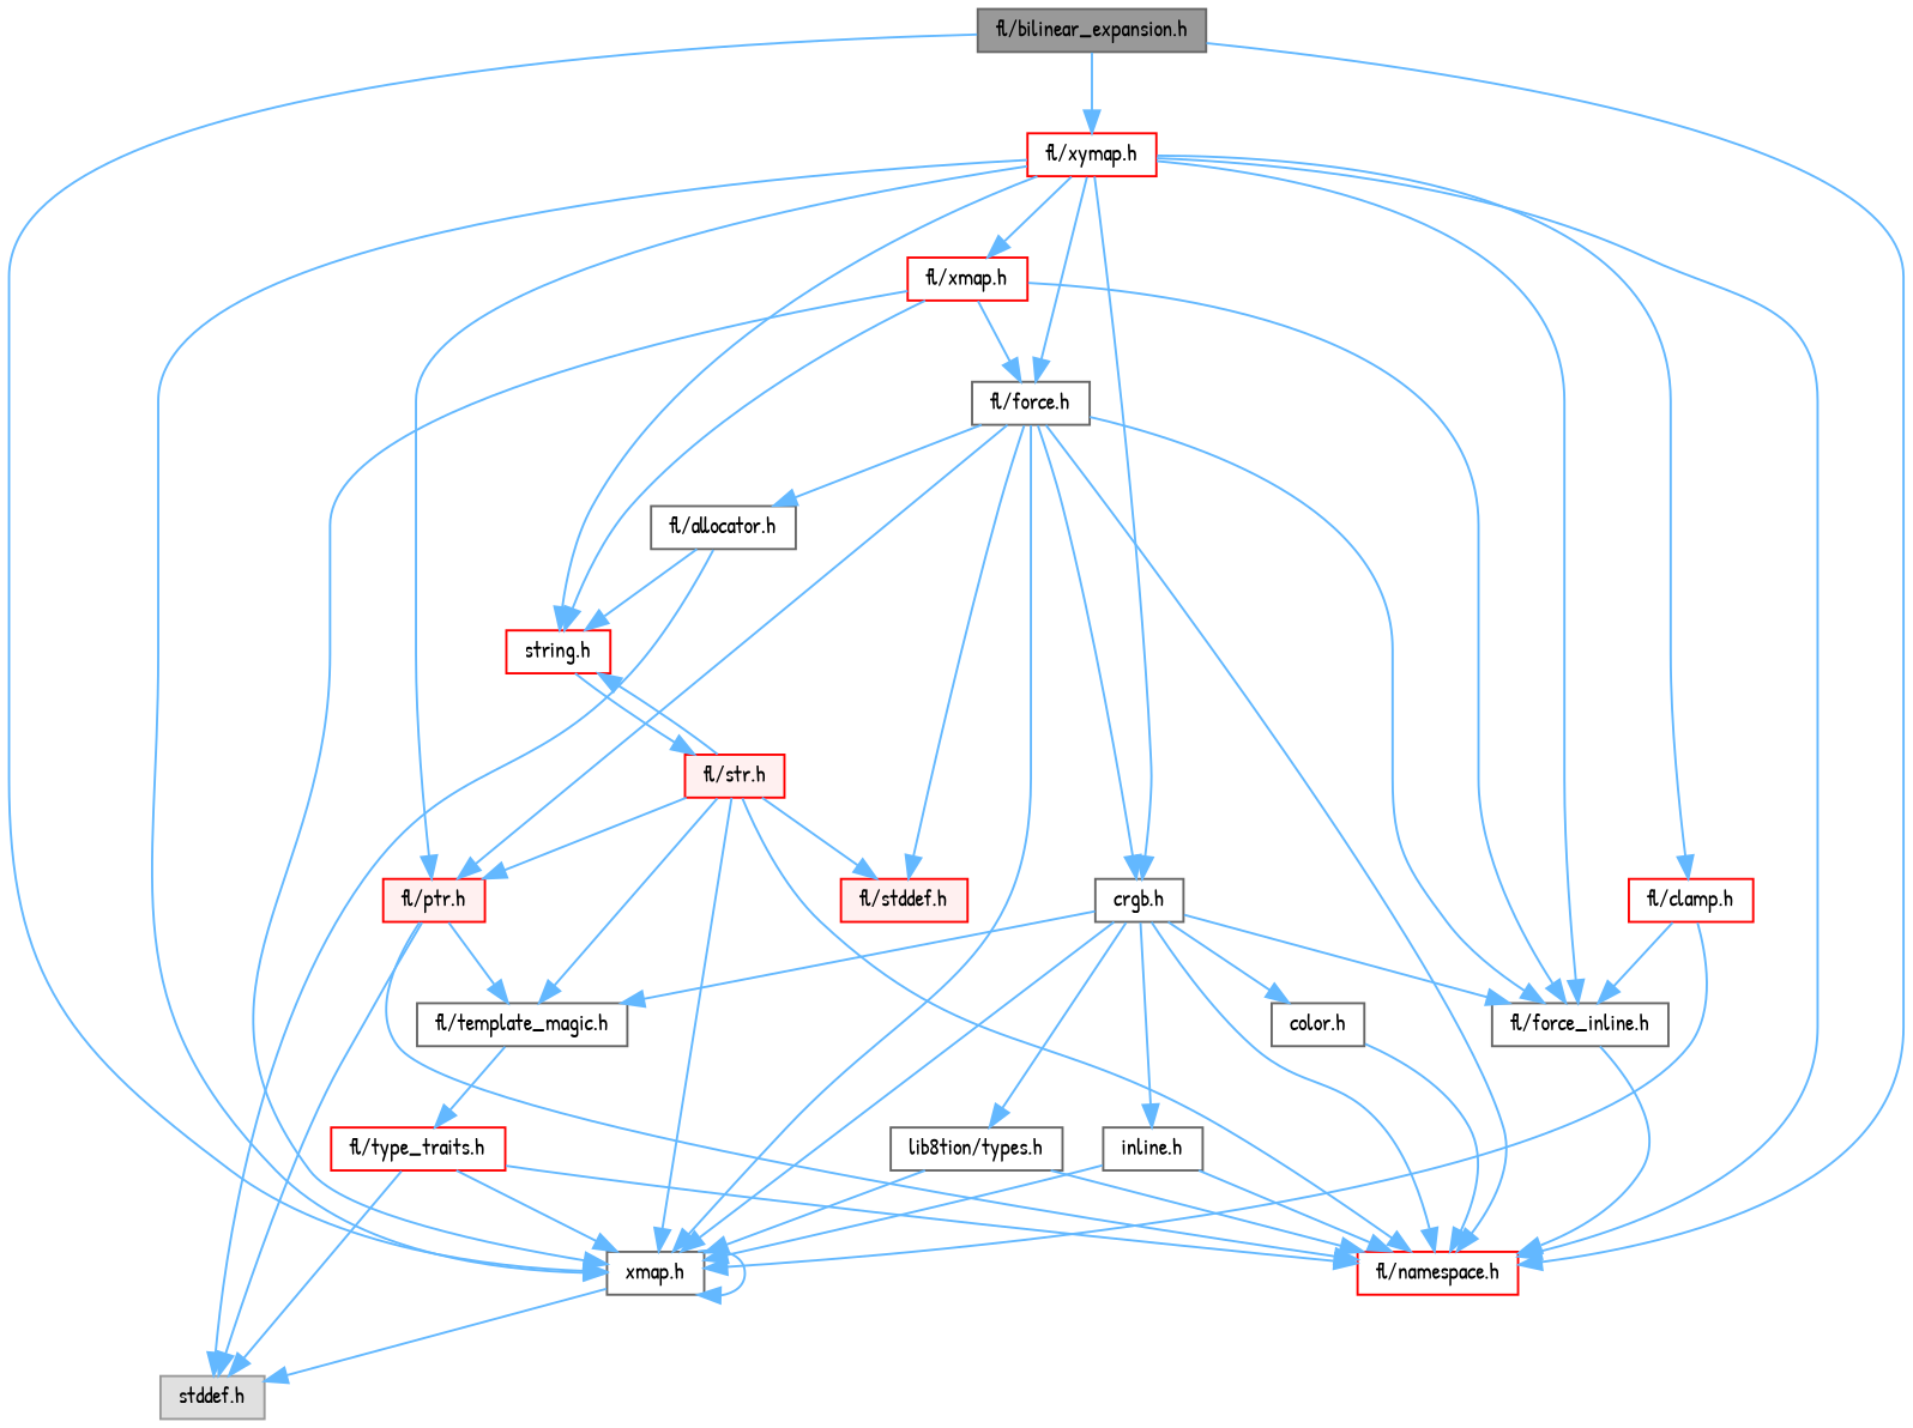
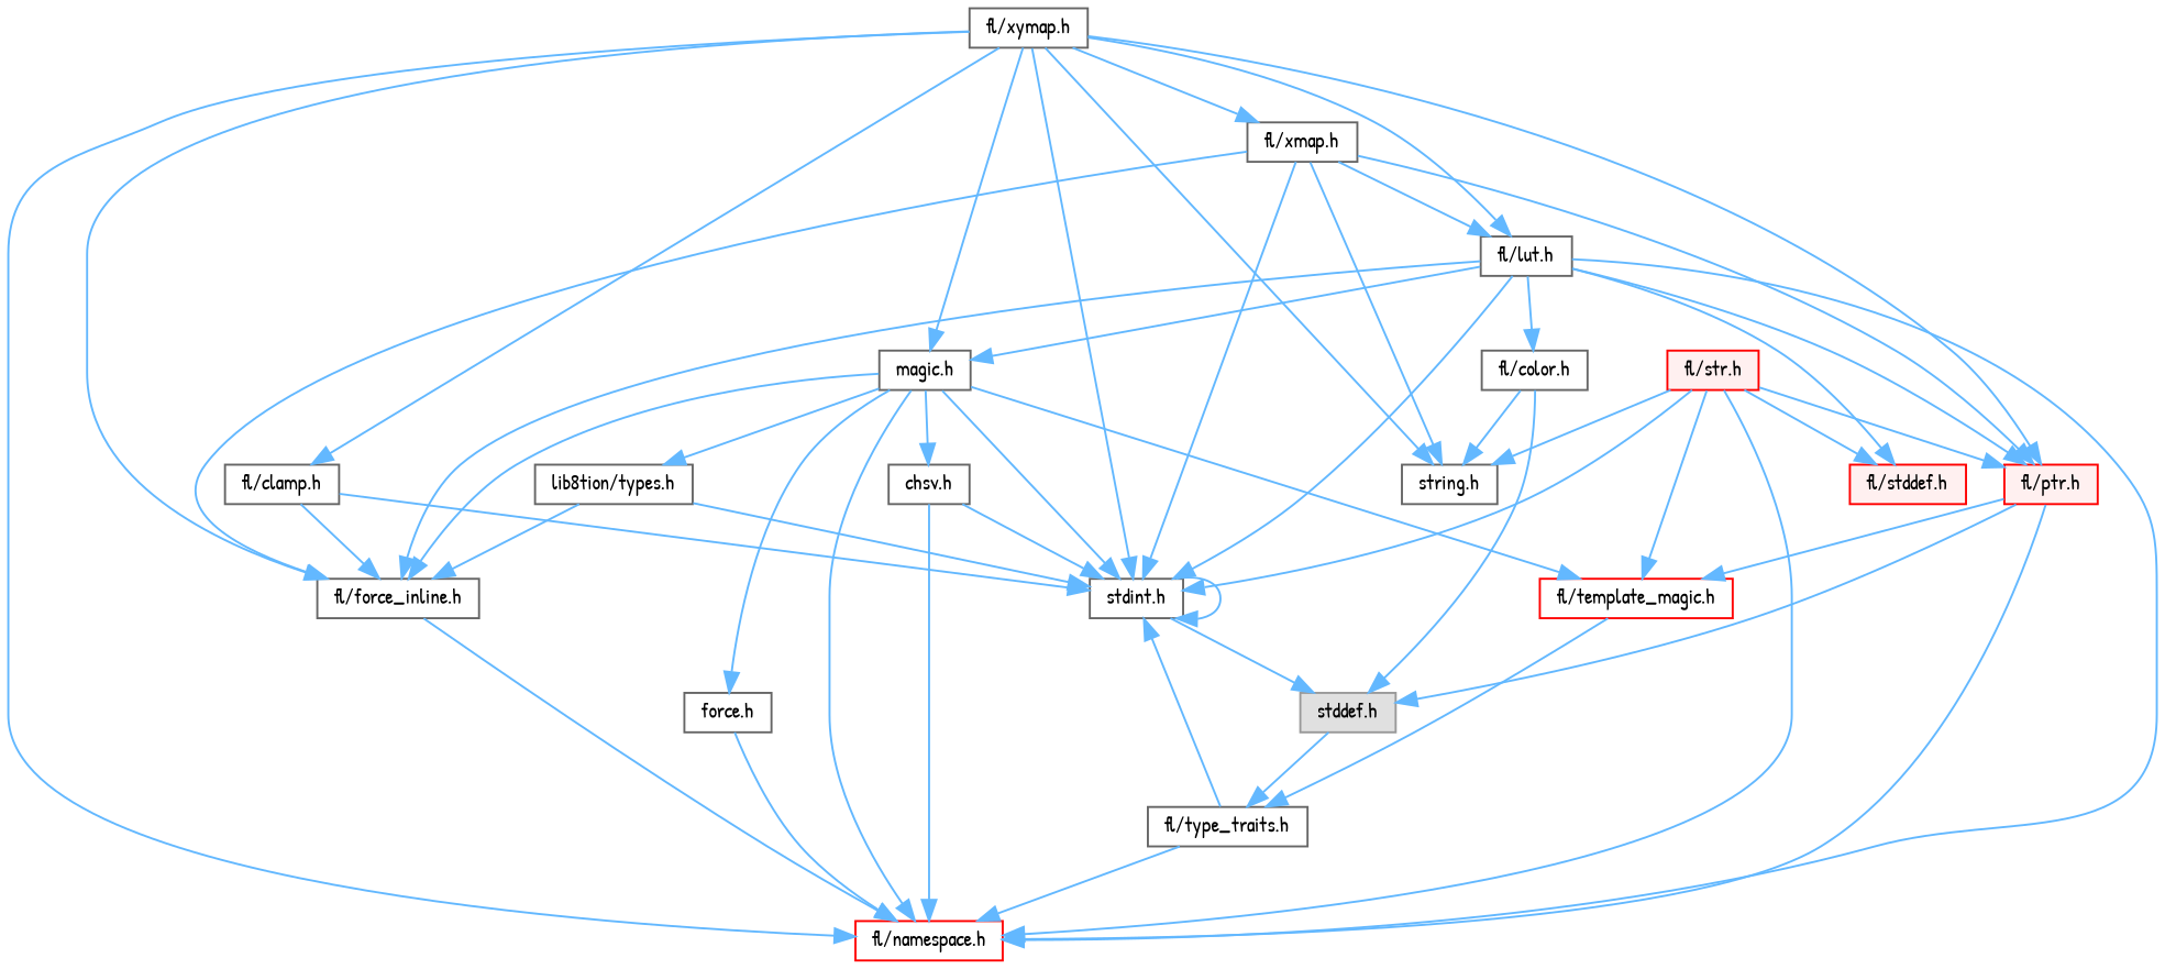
  digraph {
    fontname="Patrick Hand"
    node [color=grey40 fillcolor=white fontname="Patrick Hand" fontsize=10 shape=box style=filled]
    edge [color=steelblue1 fontname="Patrick Hand" fontsize=10 labelfontname=Helvetica labelfontsize=10 style=solid]
-   n1 [color=gray40 fillcolor=grey60 fontcolor=black height=0.2 label="fl/bilinear_expansion.h" width=0.4]
-   n2 [height=0.2 label="xmap.h" width=0.4]
+   n2 [height=0.2 label="stdint.h" width=0.4]
    n3 [color=red height=0.2 label="fl/namespace.h" width=0.4]
-   n4 [color=red height=0.2 label="fl/xymap.h" width=0.4]
+   n4 [height=0.2 label="fl/xymap.h" width=0.4]
    n5 [color=grey60 fillcolor="#E0E0E0" height=0.2 label="stddef.h" width=0.4]
-   n6 [height=0.2 label="crgb.h" width=0.4]
-   n7 [height=0.2 label="inline.h" width=0.4]
-   n8 [height=0.2 label="color.h" width=0.4]
+   n6 [height=0.2 label="magic.h" width=0.4]
+   n7 [height=0.2 label="chsv.h" width=0.4]
+   n8 [height=0.2 label="force.h" width=0.4]
    n9 [height=0.2 label="lib8tion/types.h" width=0.4]
    n10 [height=0.2 label="fl/force_inline.h" width=0.4]
-   n11 [height=0.2 label="fl/template_magic.h" width=0.4]
-   n12 [color=red height=0.2 label="string.h" width=0.4]
+   n11 [color=red height=0.2 label="fl/template_magic.h" width=0.4]
+   n12 [height=0.2 label="string.h" width=0.4]
    n13 [color=red fillcolor="#FFF0F0" height=0.2 label="fl/ptr.h" width=0.4]
-   n14 [color=red height=0.2 label="fl/clamp.h" width=0.4]
-   n15 [height=0.2 label="fl/force.h" width=0.4]
-   n16 [color=red height=0.2 label="fl/xmap.h" width=0.4]
-   n17 [color=red height=0.2 label="fl/type_traits.h" width=0.4]
+   n14 [height=0.2 label="fl/clamp.h" width=0.4]
+   n15 [height=0.2 label="fl/lut.h" width=0.4]
+   n16 [height=0.2 label="fl/xmap.h" width=0.4]
+   n17 [height=0.2 label="fl/type_traits.h" width=0.4]
    n18 [color=red fillcolor="#FFF0F0" height=0.2 label="fl/str.h" width=0.4]
    n19 [color=red fillcolor="#FFF0F0" height=0.2 label="fl/stddef.h" width=0.4]
-   n20 [height=0.2 label="fl/allocator.h" width=0.4]
-   n1 -> n2
-   n1 -> n3
-   n1 -> n4
+   n20 [height=0.2 label="fl/color.h" width=0.4]
    n2 -> n2
    n2 -> n5
    n4 -> n2
    n4 -> n3
    n4 -> n6
    n4 -> n10
    n4 -> n12
    n4 -> n13
    n4 -> n14
    n4 -> n15
    n4 -> n16
    n6 -> n2
    n6 -> n3
    n6 -> n7
    n6 -> n8
    n6 -> n9
    n6 -> n10
    n6 -> n11
    n7 -> n2
    n7 -> n3
    n8 -> n3
    n9 -> n2
-   n9 -> n3
+   n9 -> n10
    n10 -> n3
    n11 -> n17
-   n12 -> n18
    n13 -> n3
    n13 -> n5
    n13 -> n11
    n14 -> n2
    n14 -> n10
    n15 -> n2
    n15 -> n3
    n15 -> n6
    n15 -> n10
    n15 -> n13
    n15 -> n19
    n15 -> n20
    n16 -> n2
    n16 -> n10
    n16 -> n12
+   n16 -> n13
    n16 -> n15
    n17 -> n2
    n17 -> n3
-   n17 -> n5
+   n5 -> n17
    n18 -> n2
    n18 -> n3
    n18 -> n11
    n18 -> n12
    n18 -> n13
    n18 -> n19
    n20 -> n5
    n20 -> n12
  }
